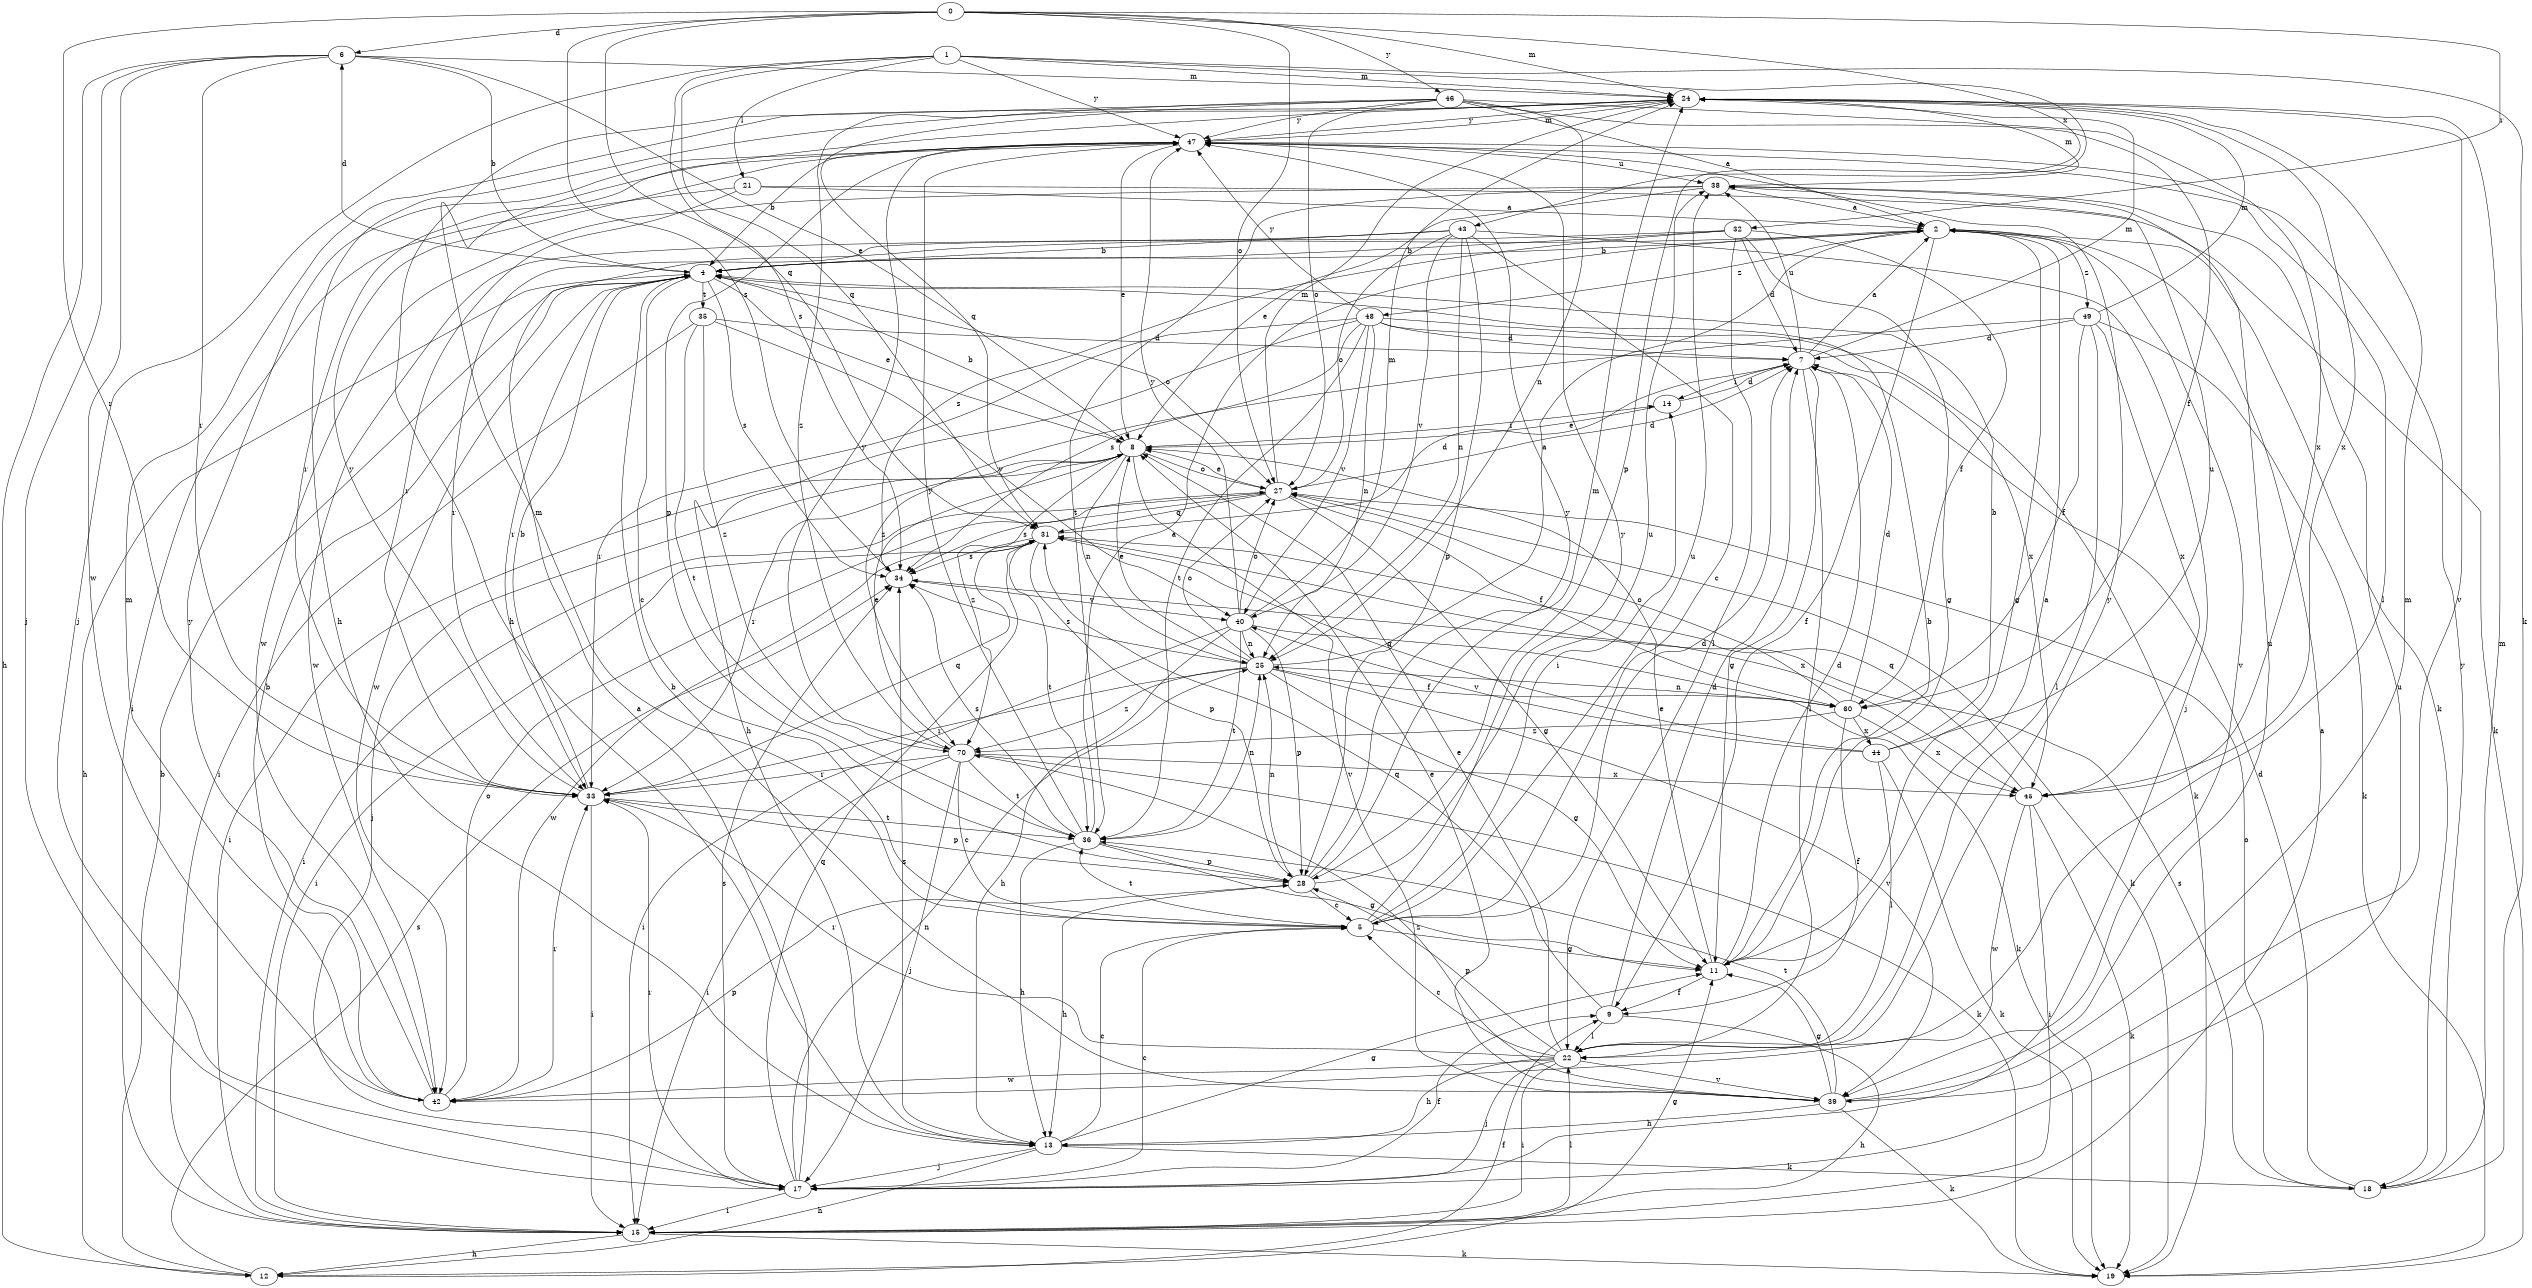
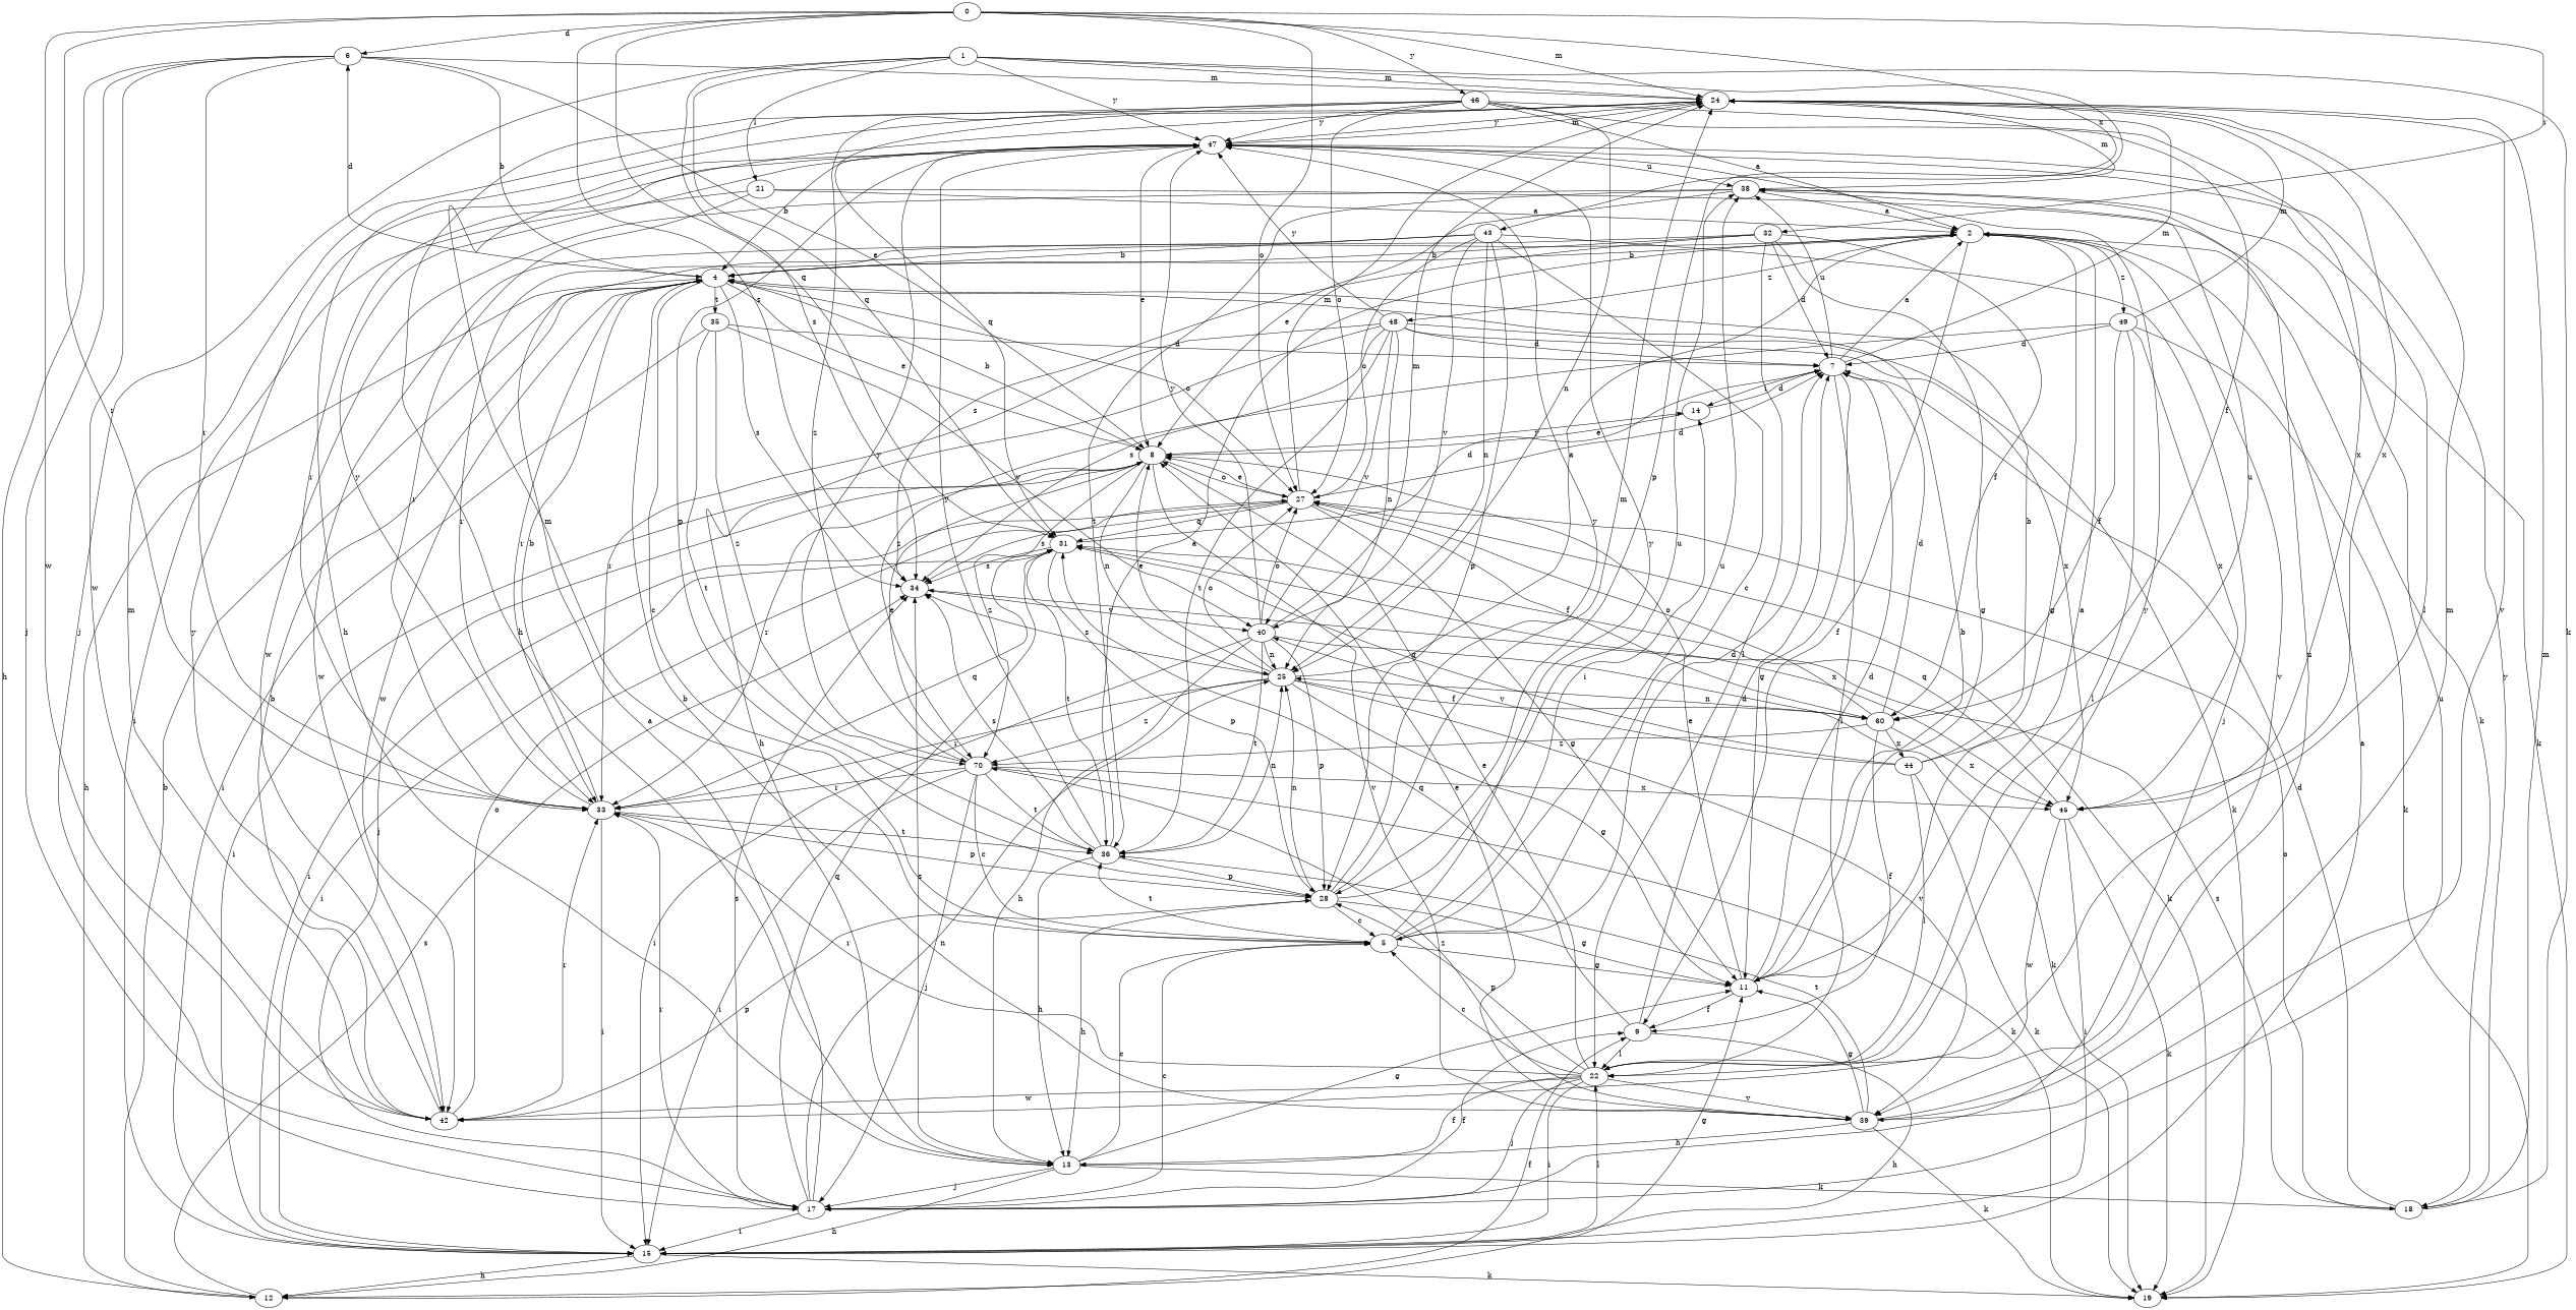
  strict digraph {
    0
    6
    24
    27
    31
    32
    33
    34
    42
    43
    46
    17
    4
    8
    12
    47
    39
    45
    13
    11
    7
    15
    n23 [label=60]
    19
    28
    36
    22
    40
    5
    25
    2
    n32 [label=70]
    1
    18
    21
    9
    38
    48
    49
    35
    14
    44
    0 -> 6 [label=d]
    0 -> 24 [label=m]
    0 -> 27 [label=o]
    0 -> 31 [label=q]
    0 -> 32 [label=r]
    0 -> 33 [label=r]
    0 -> 34 [label=s]
-   31 -> 42 [label=w]
+   0 -> 42 [label=w]
    0 -> 43 [label=x]
    0 -> 46 [label=y]
    6 -> 24 [label=m]
    6 -> 33 [label=r]
    6 -> 42 [label=w]
    6 -> 17 [label=j]
    6 -> 4 [label=b]
    6 -> 8 [label=e]
    6 -> 12 [label=h]
    24 -> 47 [label=y]
    24 -> 39 [label=v]
    24 -> 45 [label=x]
    24 -> 13 [label=h]
    27 -> 24 [label=m]
    27 -> 31 [label=q]
    27 -> 34 [label=s]
    27 -> 8 [label=e]
    27 -> 11 [label=g]
    27 -> 7 [label=d]
    27 -> 15 [label=i]
    27 -> n23 [label=f]
    27 -> 19 [label=k]
    31 -> 34 [label=s]
    31 -> 45 [label=x]
    31 -> 7 [label=d]
    31 -> 15 [label=i]
    31 -> 28 [label=p]
    31 -> 36 [label=t]
    32 -> 33 [label=r]
    32 -> 34 [label=s]
    32 -> 4 [label=b]
    32 -> 11 [label=g]
    32 -> 7 [label=d]
    32 -> n23 [label=f]
    32 -> 22 [label=l]
    33 -> 31 [label=q]
    33 -> 4 [label=b]
    33 -> 47 [label=y]
    33 -> 15 [label=i]
    33 -> 28 [label=p]
    33 -> 36 [label=t]
    34 -> 40 [label=v]
    42 -> 24 [label=m]
    42 -> 27 [label=o]
    42 -> 33 [label=r]
    42 -> 4 [label=b]
    42 -> 47 [label=y]
    42 -> 28 [label=p]
    43 -> 27 [label=o]
    43 -> 42 [label=w]
    43 -> 17 [label=j]
    43 -> 4 [label=b]
    43 -> 28 [label=p]
    43 -> 40 [label=v]
    43 -> 5 [label=c]
    43 -> 25 [label=n]
    46 -> 27 [label=o]
    46 -> 31 [label=q]
    46 -> 47 [label=y]
    46 -> 45 [label=x]
    46 -> 13 [label=h]
    46 -> n23 [label=f]
    46 -> 25 [label=n]
    46 -> 2 [label=a]
    46 -> n32 [label=z]
    17 -> 31 [label=q]
    17 -> 33 [label=r]
    17 -> 34 [label=s]
    17 -> 15 [label=i]
    17 -> 5 [label=c]
    17 -> 25 [label=n]
    17 -> 2 [label=a]
    17 -> 9 [label=f]
    17 -> 38 [label=u]
    4 -> 6 [label=d]
    4 -> 27 [label=o]
    4 -> 33 [label=r]
    4 -> 34 [label=s]
    4 -> 42 [label=w]
    4 -> 8 [label=e]
    4 -> 12 [label=h]
    4 -> 5 [label=c]
    4 -> 35 [label=t]
    8 -> 27 [label=o]
    8 -> 33 [label=r]
    8 -> 17 [label=j]
    8 -> 4 [label=b]
    8 -> 39 [label=v]
    8 -> 15 [label=i]
    8 -> 25 [label=n]
    8 -> n32 [label=z]
-   8 -> 14 [label=i]
+   8 -> 14 [label=y]
    12 -> 34 [label=s]
    12 -> 4 [label=b]
    12 -> 9 [label=f]
    47 -> 24 [label=m]
    47 -> 33 [label=r]
    47 -> 4 [label=b]
    47 -> 8 [label=e]
    47 -> 28 [label=p]
    47 -> 22 [label=l]
    47 -> 38 [label=u]
    39 -> 24 [label=m]
    39 -> 4 [label=b]
    39 -> 8 [label=e]
    39 -> 13 [label=h]
    39 -> 11 [label=g]
    39 -> 19 [label=k]
    39 -> 36 [label=t]
    39 -> n32 [label=z]
    39 -> 38 [label=u]
    45 -> 31 [label=q]
    45 -> 42 [label=w]
    45 -> 15 [label=i]
    45 -> 19 [label=k]
    13 -> 34 [label=s]
    13 -> 17 [label=j]
    13 -> 12 [label=h]
    13 -> 11 [label=g]
    13 -> 5 [label=c]
    13 -> 18 [label=k]
    11 -> 4 [label=b]
    11 -> 8 [label=e]
    11 -> 7 [label=d]
    11 -> 2 [label=a]
    11 -> 9 [label=f]
    7 -> 24 [label=m]
    7 -> 11 [label=g]
    7 -> 22 [label=l]
    7 -> 2 [label=a]
    7 -> 38 [label=u]
    7 -> 14 [label=i]
    15 -> 12 [label=h]
    15 -> 11 [label=g]
    15 -> 19 [label=k]
    15 -> 22 [label=l]
    15 -> 2 [label=a]
    n23 -> 27 [label=o]
    n23 -> 45 [label=x]
    n23 -> 7 [label=d]
    n23 -> 25 [label=n]
    n23 -> n32 [label=z]
    n23 -> 9 [label=f]
    n23 -> 44 [label=x]
    28 -> 24 [label=m]
    28 -> 47 [label=y]
    28 -> 13 [label=h]
-   36 -> 11 [label=g]
+   28 -> 11 [label=g]
    28 -> 5 [label=c]
    28 -> 25 [label=n]
    28 -> 38 [label=u]
    36 -> 34 [label=s]
    36 -> 47 [label=y]
    36 -> 13 [label=h]
    36 -> 28 [label=p]
    36 -> 25 [label=n]
    36 -> 2 [label=a]
    22 -> 33 [label=r]
    22 -> 42 [label=w]
    22 -> 17 [label=j]
    22 -> 8 [label=e]
    22 -> 47 [label=y]
    22 -> 39 [label=v]
-   22 -> 13 [label=h]
+   22 -> 13 [label=f]
    22 -> 15 [label=i]
    22 -> 28 [label=p]
    22 -> 5 [label=c]
    40 -> 24 [label=m]
    40 -> 27 [label=o]
    40 -> 47 [label=y]
    40 -> 13 [label=h]
    40 -> 15 [label=i]
    40 -> 19 [label=k]
    40 -> 28 [label=p]
    40 -> 36 [label=t]
    40 -> 25 [label=n]
    5 -> 24 [label=m]
    5 -> 47 [label=y]
    5 -> 11 [label=g]
    5 -> 7 [label=d]
    5 -> 36 [label=t]
    5 -> 38 [label=u]
    5 -> 14 [label=i]
    25 -> 27 [label=o]
    25 -> 33 [label=r]
    25 -> 34 [label=s]
    25 -> 8 [label=e]
    25 -> 39 [label=v]
    25 -> 11 [label=g]
    25 -> n23 [label=f]
    25 -> 2 [label=a]
    25 -> n32 [label=z]
    2 -> 4 [label=b]
    2 -> 39 [label=v]
    2 -> 11 [label=g]
    2 -> 18 [label=k]
    2 -> 9 [label=f]
    2 -> 48 [label=z]
    2 -> 49 [label=z]
    n32 -> 33 [label=r]
    n32 -> 17 [label=j]
    n32 -> 8 [label=e]
    n32 -> 47 [label=y]
    n32 -> 45 [label=x]
    n32 -> 15 [label=i]
    n32 -> 19 [label=k]
    n32 -> 36 [label=t]
    n32 -> 5 [label=c]
    1 -> 24 [label=m]
    1 -> 31 [label=q]
    1 -> 34 [label=s]
    1 -> 17 [label=j]
    1 -> 47 [label=y]
    1 -> 28 [label=p]
    1 -> 18 [label=k]
    1 -> 21 [label=l]
    18 -> 24 [label=m]
    18 -> 27 [label=o]
    18 -> 34 [label=s]
    18 -> 47 [label=y]
    18 -> 7 [label=d]
    21 -> 33 [label=r]
    21 -> 15 [label=i]
    21 -> 19 [label=k]
    21 -> 2 [label=a]
    9 -> 31 [label=q]
    9 -> 12 [label=h]
    9 -> 7 [label=d]
    9 -> 22 [label=l]
    38 -> 24 [label=m]
    38 -> 42 [label=w]
    38 -> 8 [label=e]
    38 -> 36 [label=t]
    38 -> 2 [label=a]
    48 -> 33 [label=r]
    48 -> 34 [label=s]
    48 -> 47 [label=y]
    48 -> 45 [label=x]
    48 -> 13 [label=h]
    48 -> 7 [label=d]
    48 -> 19 [label=k]
    48 -> 36 [label=t]
    48 -> 40 [label=v]
    48 -> 25 [label=n]
    49 -> 24 [label=m]
    49 -> 45 [label=x]
    49 -> 7 [label=d]
    49 -> n23 [label=f]
    49 -> 19 [label=k]
    49 -> 22 [label=l]
    49 -> n32 [label=z]
    35 -> 7 [label=d]
    35 -> 15 [label=i]
    35 -> 36 [label=t]
    35 -> 40 [label=v]
    35 -> n32 [label=z]
    14 -> 8 [label=e]
    14 -> 7 [label=d]
    44 -> 31 [label=q]
    44 -> 4 [label=b]
    44 -> 19 [label=k]
    44 -> 22 [label=l]
    44 -> 40 [label=v]
    44 -> 38 [label=u]
  }
